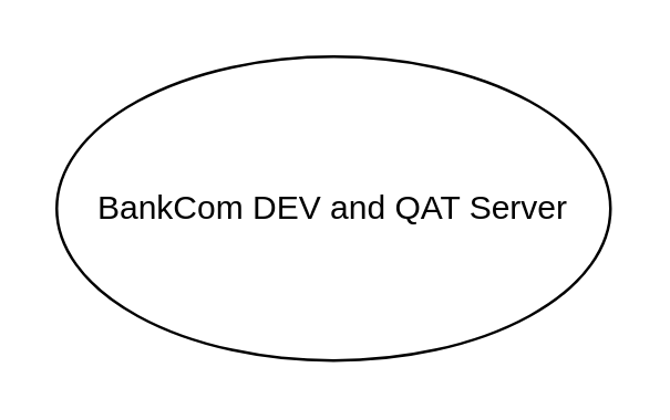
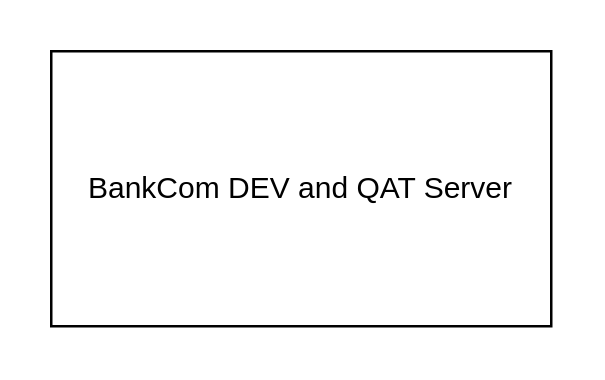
  <mxCell id="0" />
  <mxCell id="1" parent="0" />
- <mxCell id="2" value="BankCom DEV and QAT Server" style="ellipse;whiteSpace=wrap;html=1;" vertex="1" parent="1"><mxGeometry x="20" y="20" width="200" height="110" as="geometry" /></mxCell>
+ <mxCell id="2" value="BankCom DEV and QAT Server" style="rounded=0;whiteSpace=wrap;html=1;" vertex="1" parent="1"><mxGeometry x="20" y="20" width="200" height="110" as="geometry" /></mxCell>
